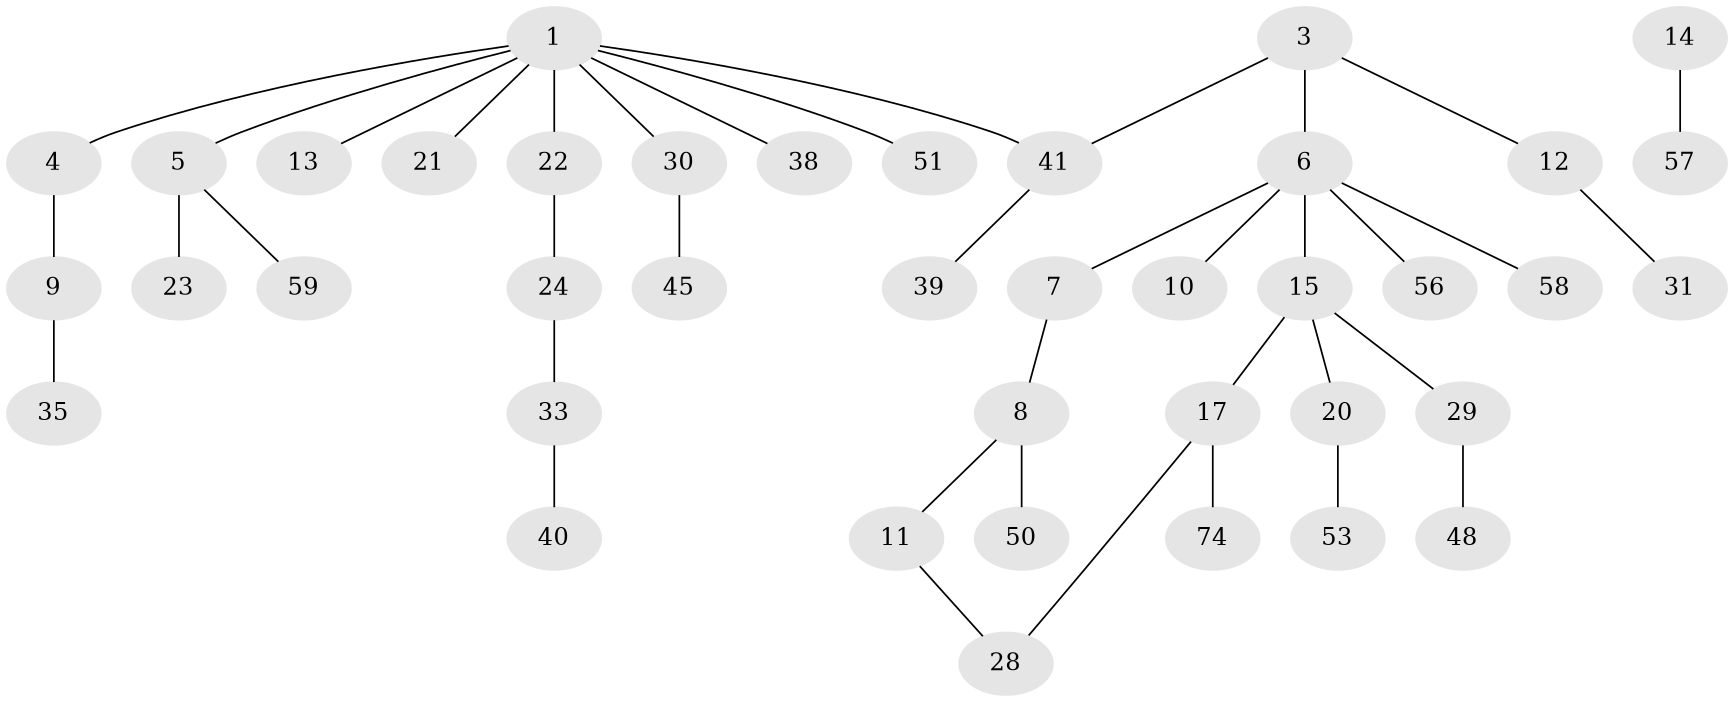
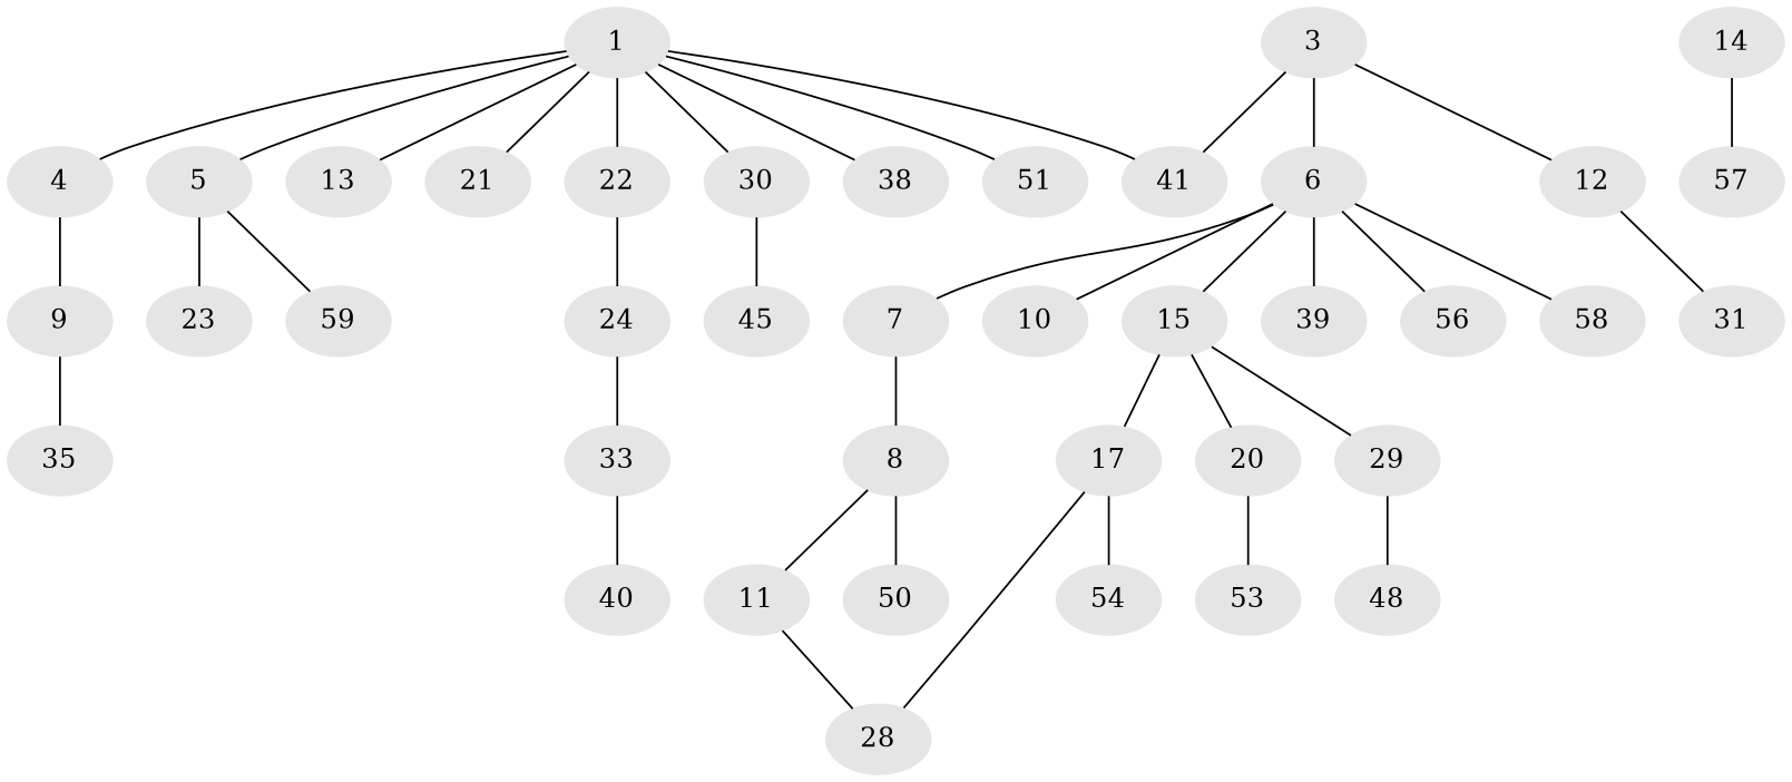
  graph {
    node [color=gray90 style=filled]
    1 [super="+2"]
    4 [super="+18"]
    5 [super="+26"]
    13
    21
    22 [super="+25"]
    30 [super="+42"]
    38 [super="+52"]
    51
    41
    3 [super="+19"]
    6 [super="+16"]
    12 [super="+44"]
    9 [super="+27"]
    23
    59
    24
    45
    7 [super="+43"]
    10
    15
    n22 [label=39]
    56
    58
    31
    35
    8 [super="+37"]
    17 [super="+47"]
    20 [super="+32"]
    29 [super="+46"]
    11
    50
    28 [super="+34"]
    14 [super="+36"]
    57 [super="+60"]
-   54 [super="+55" label=74]
+   54 [super="+55"]
    53
    48
    33 [super="+39"]
    40
    1 -- 4
    1 -- 5
    1 -- 13
    1 -- 21
    1 -- 22
    1 -- 30
    1 -- 38
    1 -- 51
    1 -- 41
    4 -- 9
    5 -- 23
    5 -- 59
    22 -- 24
    30 -- 45
    3 -- 41
    3 -- 6
    3 -- 12
    6 -- 7
    6 -- 10
    6 -- 15
-   41 -- n22
+   6 -- n22
    6 -- 56
    6 -- 58
    12 -- 31
    9 -- 35
    24 -- 33
    7 -- 8
    15 -- 17
    15 -- 20
    15 -- 29
    8 -- 11
    8 -- 50
    17 -- 28
    17 -- 54
    20 -- 53
    29 -- 48
    11 -- 28
    14 -- 57
    33 -- 40
  }
